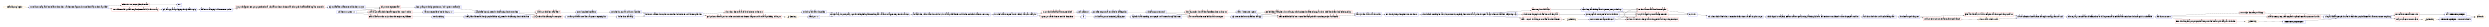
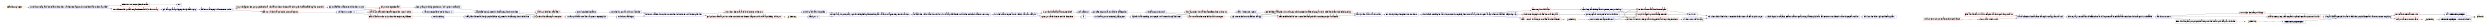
  digraph {
    rankdir=LR
    node [color=blue shape=box]
    "AoiRank4Convo6 begins." [color=orange shape=""]
    n2 [label="u've told me so many awful stories about the Orokin... was there ever anyone who turned their back on their way of life?"]
    n3 [color=red label="Believe it or not, Doctor Albrecht Entrati."]
    n4 [color=red label="Most of them ended up dead. But Albrecht Entrati did, in his own way."]
    n5 [label="ew."]
    n6 [label="ugh, that guy. always slipping through death's grip."]
    n7 [label="and here I was hoping it’d be someone... cooler."]
    n8 [color=red label="Sorry to disappoint. He’s your guy. Refused Kuva, which allows them to be immortal. Didn’t go for the fashionable long arm. None of it."]
+   n9 [color=red label="Yeah um... I'll think of a cool Orokin. Give me a minute."]
    n10 [label="only to chase after whatever served him best, I’m sure."]
    n11 [label="well, there's u, I guess ^_^"]
    n12 [color=red label="Did you ever respect Entrati?"]
    n13 [color=red label="What do you really think of Entrati? Beyond the “uncool” verdict."]
    n14 [color=red label="Hah. I'm not an Orokin. I'm just from their empire. Very different."]
    n15 [label="hmm. pulling out the big questions now, huh? I guess u’ve earned it."]
    n16 [label="I have no respect left to lose for the guy ^_^"]
    n17 [label="ooooh. confusing"]
    n18 [label="people like him only pretend to be charming when it serves them"]
    n19 [label="i really didn't like entrati, though. people like him only pretend to be charming when it serves them"]
    n20 [color=red label="What do you think he's really after?"]
    n21 [color=red label="So you found him charming at some point."]
    n22 [label="control. complete domination."]
    n23 [label="i wouldn’t go that far. more like I was open to respecting him."]
    n24 [label="not in the fun, pop star world-tour way either."]
-   n25 [label="but he threw that away."]
+   n25 [label="but he threw that begins."]
    n26 [label="he devours whatever he touches. not even the whole universe would be enough for him."]
    n27 [color=red label="And you knew that early on? You’re the most intuitive in the Hex. If anyone would’ve had a gut feeling, it’d be you."]
    n28 [color=red label="I don't know. There's an awful lot of universe out there. :P"]
    n29 [color=orange label="+5 Chemistry" shape=""]
    n30 [label="but he'd try and that's the problem"]
    n31 [label="thank you. ^_^"]
    n32 [label="not right away, but pretty early, I got this sinking feeling like something bad was about to happen every time he was nice"]
    n33 [label="and back then, I didn’t have the words for it, but it always felt like HE would be the one behind whatever went wrong."]
    n34 [label="but when he has everyone around u fooled, what can u really do?"]
    n35 [color=red label="Do you think he actually had everyone fooled?"]
    n36 [color=red label="I guess you wait for them to see it for themselves."]
    n37 [label="well, maybe not"]
    n38 [label=ya]
    n39 [label="more like everyone was too scared to challenge him"]
    n40 [label="it’s kinda my curse, instinctively playing nice"]
    n41 [label="which annoys me to no end."]
    n42 [label="maybe if I’d said something, more people would’ve seen through him sooner."]
    n43 [color=red label="If it’s any comfort, he’s had the same effect where I’m from too."]
    n44 [color=red label="You’re not alone there. He left his mark on everyone."]
    n45 [label="that’s... bittersweet, I guess."]
    n46 [label="ugh. not even the future is safe from that guy."]
    n47 [color=red label="He left behind a daughter who’s still trying to fix the pieces he shattered. Angry as she is, I feel like she can't help believing in him."]
    n48 [color=red label="Yeah. He left behind his lover to mend the damage he did to countless people... and animals."]
    n49 [label="that's just him. that's what he wouldn."]
    n50 [label="he's the only being of emptiness I've ever known."]
    n51 [label="when he finds something he wants, he consumes it completely, then tosses it away when it's spent. always in the most heartless, self-serving way."]
    n52 [color=red label="Yeah... “uncool” is starting to sound like an understatement."]
    n53 [color=red label="Damn. Hey, don't hold back."]
    n54 [color=red label="I doubt even the people who like him would deny that."]
    n55 [color=orange label="+5 Chemistry" shape=""]
    n56 [label="I can't deny that thinking about it gets me pretty worked up..."]
    n57 [label="give my regards to everyone he hurt in the future."]
    n58 [label="LOL I've never met anyone less cool!"]
    n59 [color=red label="Sorry if I dragged up some damage memories."]
    n60 [color=red label="We don't have to talk about him ever again."]
    n61 [color=red label="You know it's serious when Aoi starts using periods and stops using emoticons."]
    n62 [label="no, it's ok..."]
+   n63 [label="lol u know me so well it's scary"]
    n64 [label="look, when I think of the doktor, I remember the first time I saw fear in Arthur's eyes"]
    n65 [label="I think of Amir in total panic, Eleanor unable to speak, Quincy hardening his heart, and Lettie too overwhelmed to save the people around her"]
-   n66 [label="and I know the doktor would smile hearing that..."]
-   n67 [label="but there are good things too"]
+   n66 [label="and I know the doktor right smile hearing that..."]
    n68 [color=red label="After a list like that, it’s hard to imagine what those good things could be."]
    n69 [color=red label="Would you count your powers among those good things?"]
    n70 [label="I have a collection of metal cranes that might one day grant me a wish"]
    n71 [color=orange label="u know what? I think I would."]
    n72 [label="and every day, I see small acts of defiance from an old, forgotten mall in Höllvania that remind me the human spirit is unbreakable"]
    n73 [label="and of course, I met u"]
    n74 [color=red label="Hmm. If nothing else, your perspective alone proves the human spirit really can’t be broken."]
    n75 [color=red label="You're right. Those are good things."]
    n76 [color=red label="That list seems pretty weak compared to Albrecht Entrati, Consumer of Worlds."]
    n77 [color=orange label="+5 Chemistry" shape=""]
    n78 [label="as long as there are people who care for each other, people like Entrati will never consume everything"]
    n79 [label="<RETRO_EMOJI_HAPPYHAND>"]
    n80 [color=red label="Let’s make sure Entrati never wins."]
    n81 [color=red label="Well, you can count on me to care."]
    n82 [label="deal <RETRO_EMOJI_HEART>"]
    n83 [color=orange label="+5 Chemistry" shape=""]
    "Chat ends." [color=orange shape=""]
    n85 [label="<RETRO_EMOJI_HEART> I've never doubted u"]
    "AoiRank4Convo6 begins." -> n2
    n2 -> n3
    n2 -> n4
    n3 -> n5
    n4 -> n6
    n6 -> n7
    n7 -> n8
+   n7 -> n9
    n8 -> n10
+   n9 -> n11
    n10 -> n12
    n10 -> n13
    n11 -> n12
    n11 -> n13
    n11 -> n14
    n12 -> n15
    n13 -> n16
    n14 -> n17
    n15 -> n18
    n16 -> n18
    n17 -> n19
    n18 -> n20
    n18 -> n21
    n19 -> n20
    n19 -> n21
    n20 -> n22
    n21 -> n23
    n22 -> n24
    n23 -> n25
    n24 -> n26
    n25 -> n26
    n26 -> n27
    n26 -> n28
    n27 -> n29
    n28 -> n30
    n29 -> n31
    n30 -> n32
    n31 -> n32
    n32 -> n33
    n33 -> n34
    n34 -> n35
    n34 -> n36
    n35 -> n37
    n36 -> n38
    n37 -> n39
    n38 -> n40
    n39 -> n41
    n40 -> n42
    n41 -> n43
    n41 -> n44
    n42 -> n43
    n42 -> n44
    n43 -> n45
    n44 -> n46
    n45 -> n47
    n45 -> n48
    n46 -> n47
    n46 -> n48
    n47 -> n49
    n48 -> n49
    n49 -> n50
    n50 -> n51
    n51 -> n52
    n51 -> n53
    n51 -> n54
    n52 -> n55
    n53 -> n56
    n54 -> n57
    n55 -> n58
    n56 -> n59
    n56 -> n60
    n56 -> n61
    n57 -> n59
    n57 -> n60
    n57 -> n61
    n58 -> n59
    n58 -> n60
    n58 -> n61
    n59 -> n62
    n60 -> n62
+   n61 -> n63
    n62 -> n64
+   n63 -> n64
    n64 -> n65
    n65 -> n66
-   n66 -> n67
-   n67 -> n68
-   n67 -> n69
    n68 -> n70
    n69 -> n71
    n70 -> n72
    n71 -> n70
    n72 -> n73
    n73 -> n74
    n73 -> n75
    n73 -> n76
    n74 -> n77
    n75 -> n78
    n76 -> n78
    n77 -> n79
    n78 -> n80
    n78 -> n81
    n79 -> n78
    n80 -> n82
    n81 -> n83
    n82 -> "Chat ends."
    n83 -> n85
    n85 -> "Chat ends."
  }
